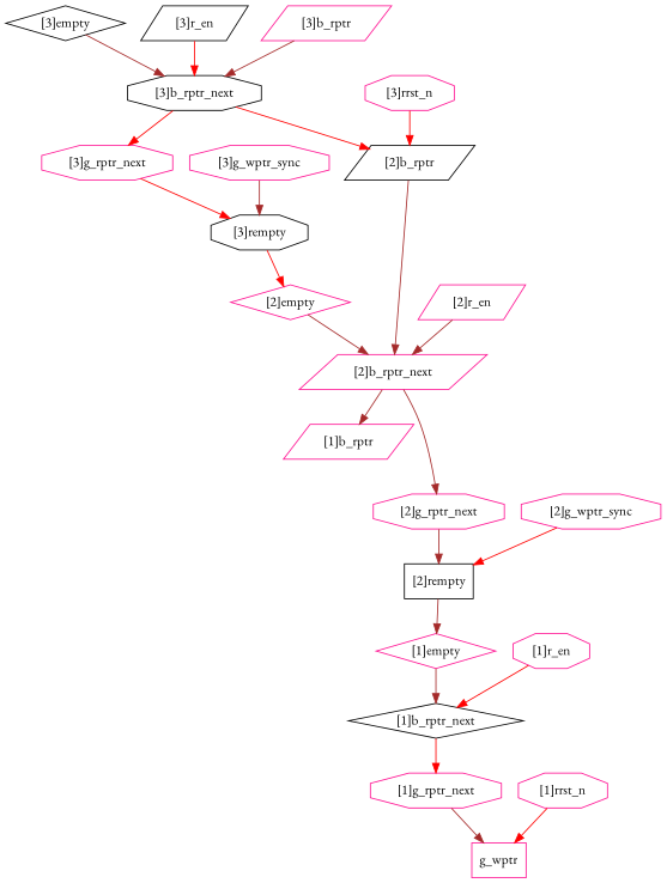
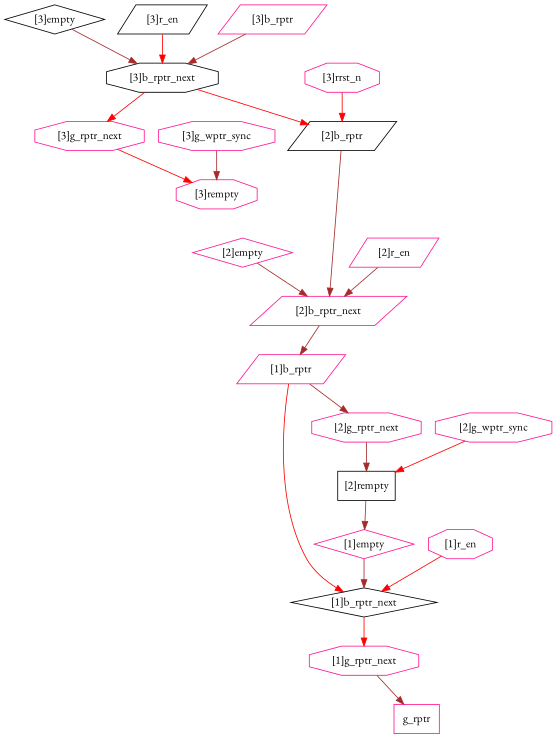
  strict digraph {
    fontname="EB Garamond"
    node [color=deeppink complexity=33 fontname="EB Garamond" shape=octagon]
    edge [color=brown fontname="EB Garamond"]
    "[3]empty" [color=black importance=1.74861116752 rank=0.0529882171975 shape=diamond]
    "[3]b_rptr_next" [color=black complexity=29 importance=1.61689590272 rank=0.0557550311283]
    "[3]g_rptr_next" [complexity=26 importance=1.39607286104 rank=0.0536951100401]
    "[2]b_rptr" [color=black complexity=21 importance=1.15376092426 rank=0.0549409963932 shape=parallelogram]
-   "[3]rempty" [color=black complexity=23 importance=1.2797337721 rank=0.0556405987871]
+   "[3]rempty" [complexity=23 importance=1.2797337721 rank=0.0556405987871]
    "[2]b_rptr_next" [complexity=17 importance=1.02723287001 rank=0.0604254629417 shape=parallelogram]
    "[1]r_en" [complexity=9 importance=0.498703572752 rank=0.0554115080835]
    "[1]b_rptr_next" [color=black complexity=5 importance=0.437569837299 rank=0.0875139674598 shape=diamond]
    "[1]g_rptr_next" [complexity=2 importance=0.216746795622 rank=0.108373397811]
-   g_rptr [complexity=0 importance=0.100407706682 rank=0.0 shape=box label=g_wptr]
+   g_rptr [complexity=0 importance=0.100407706682 rank=0.0 shape=box]
    "[3]r_en" [color=black importance=1.67802963817 rank=0.050849382975 shape=parallelogram]
    "[2]r_en" [complexity=21 importance=1.08836660546 rank=0.0518269812125 shape=parallelogram]
    "[1]b_rptr" [complexity=9 importance=0.564097891547 rank=0.0626775435052 shape=parallelogram]
    "[2]g_rptr_next" [complexity=14 importance=0.806409828333 rank=0.0576007020238]
    "[2]rempty" [color=black complexity=11 importance=0.690070739393 rank=0.0627337035812 shape=box]
    "[2]empty" [complexity=21 importance=1.15894813481 rank=0.0551880064193 shape=diamond]
    "[1]empty" [complexity=9 importance=0.569285102095 rank=0.0632539002328 shape=diamond]
-   "[1]rrst_n" [complexity=1 importance=0.261949148817 rank=0.261949148817]
    "[2]g_wptr_sync" [complexity=14 importance=0.751204474846 rank=0.053657462489]
    "[3]g_wptr_sync" [complexity=26 importance=1.34086750756 rank=0.0515718272137]
    "[3]b_rptr" [importance=1.74342395697 rank=0.052831028999 shape=parallelogram]
    "[3]rrst_n" [complexity=22 importance=2.37903000506 rank=0.108137727503]
    "[3]empty" -> "[3]b_rptr_next"
    "[3]b_rptr_next" -> "[3]g_rptr_next" [color=red]
    "[3]b_rptr_next" -> "[2]b_rptr" [color=red]
    "[3]g_rptr_next" -> "[3]rempty" [color=red]
    "[2]b_rptr" -> "[2]b_rptr_next"
-   "[3]rempty" -> "[2]empty" [color=red]
    "[2]b_rptr_next" -> "[1]b_rptr"
-   "[2]b_rptr_next" -> "[2]g_rptr_next"
+   "[1]b_rptr" -> "[2]g_rptr_next"
    "[1]r_en" -> "[1]b_rptr_next" [color=red]
    "[1]b_rptr_next" -> "[1]g_rptr_next" [color=red]
    "[1]g_rptr_next" -> g_rptr
    "[3]r_en" -> "[3]b_rptr_next" [color=red]
    "[2]r_en" -> "[2]b_rptr_next"
+   "[1]b_rptr" -> "[1]b_rptr_next" [color=red]
    "[2]g_rptr_next" -> "[2]rempty"
    "[2]rempty" -> "[1]empty"
    "[2]empty" -> "[2]b_rptr_next"
    "[1]empty" -> "[1]b_rptr_next"
-   "[1]rrst_n" -> g_rptr [color=red]
    "[2]g_wptr_sync" -> "[2]rempty" [color=red]
    "[3]g_wptr_sync" -> "[3]rempty"
    "[3]b_rptr" -> "[3]b_rptr_next"
    "[3]rrst_n" -> "[2]b_rptr" [color=red]
  }
